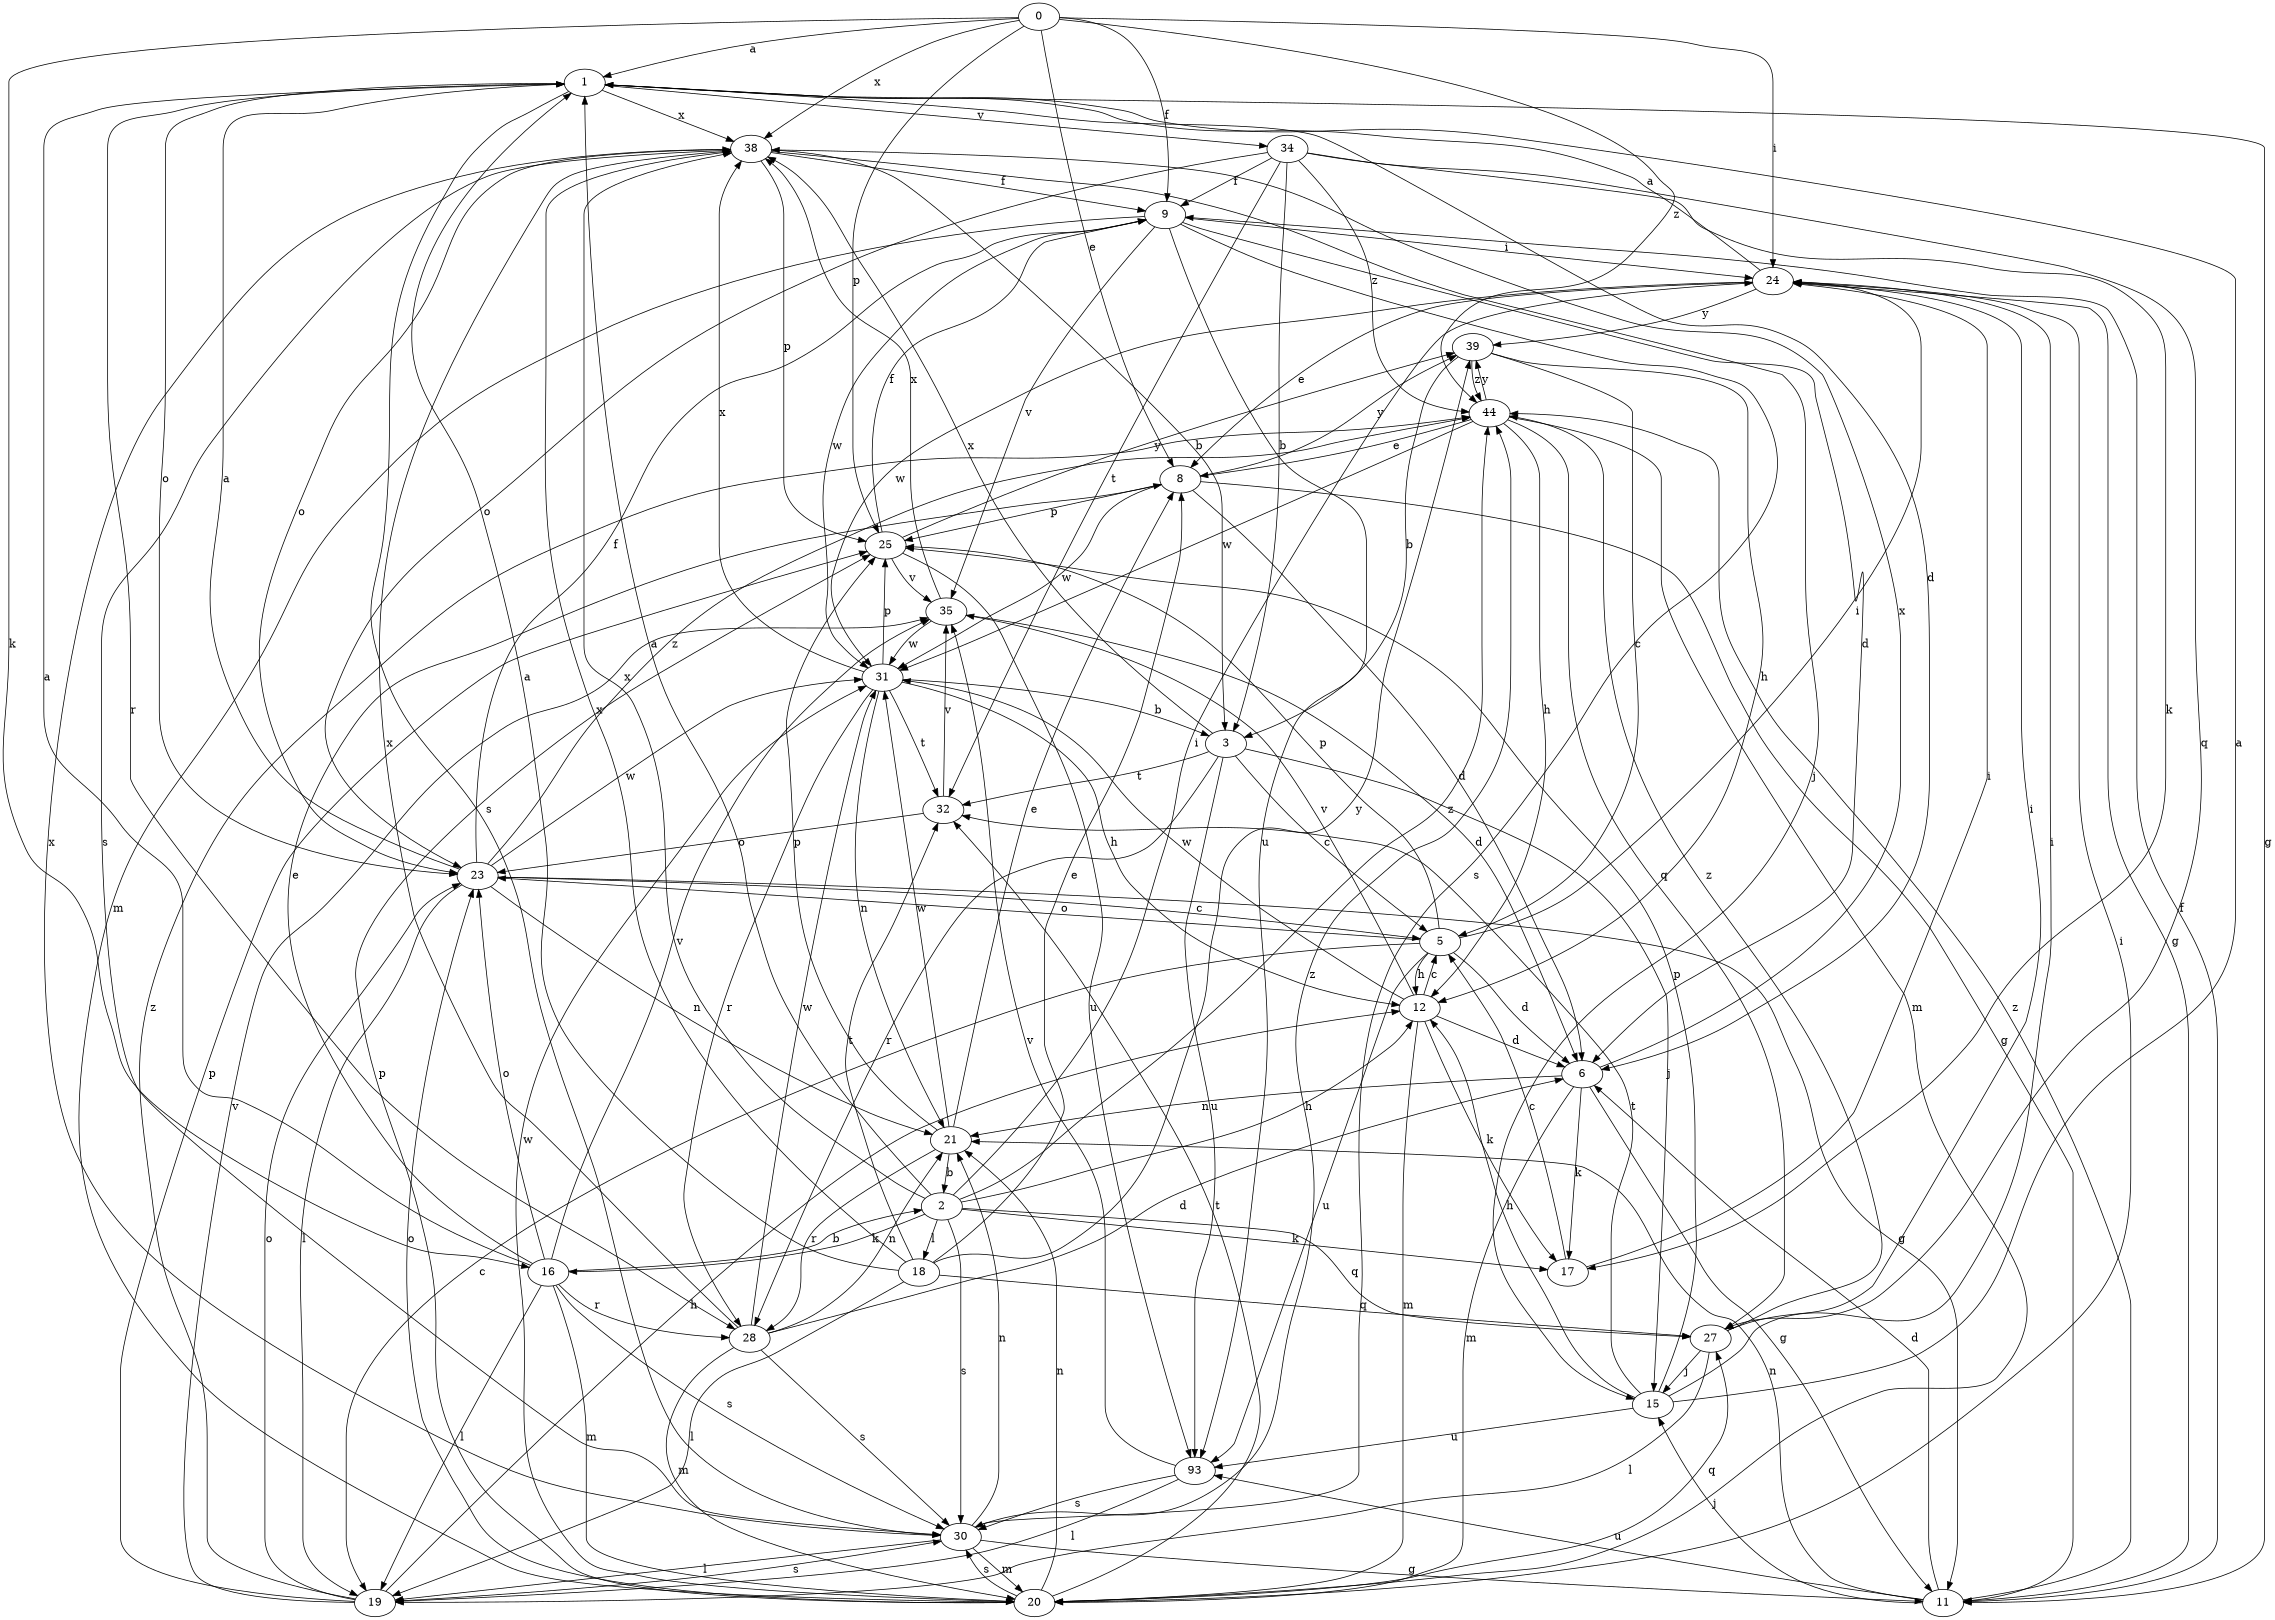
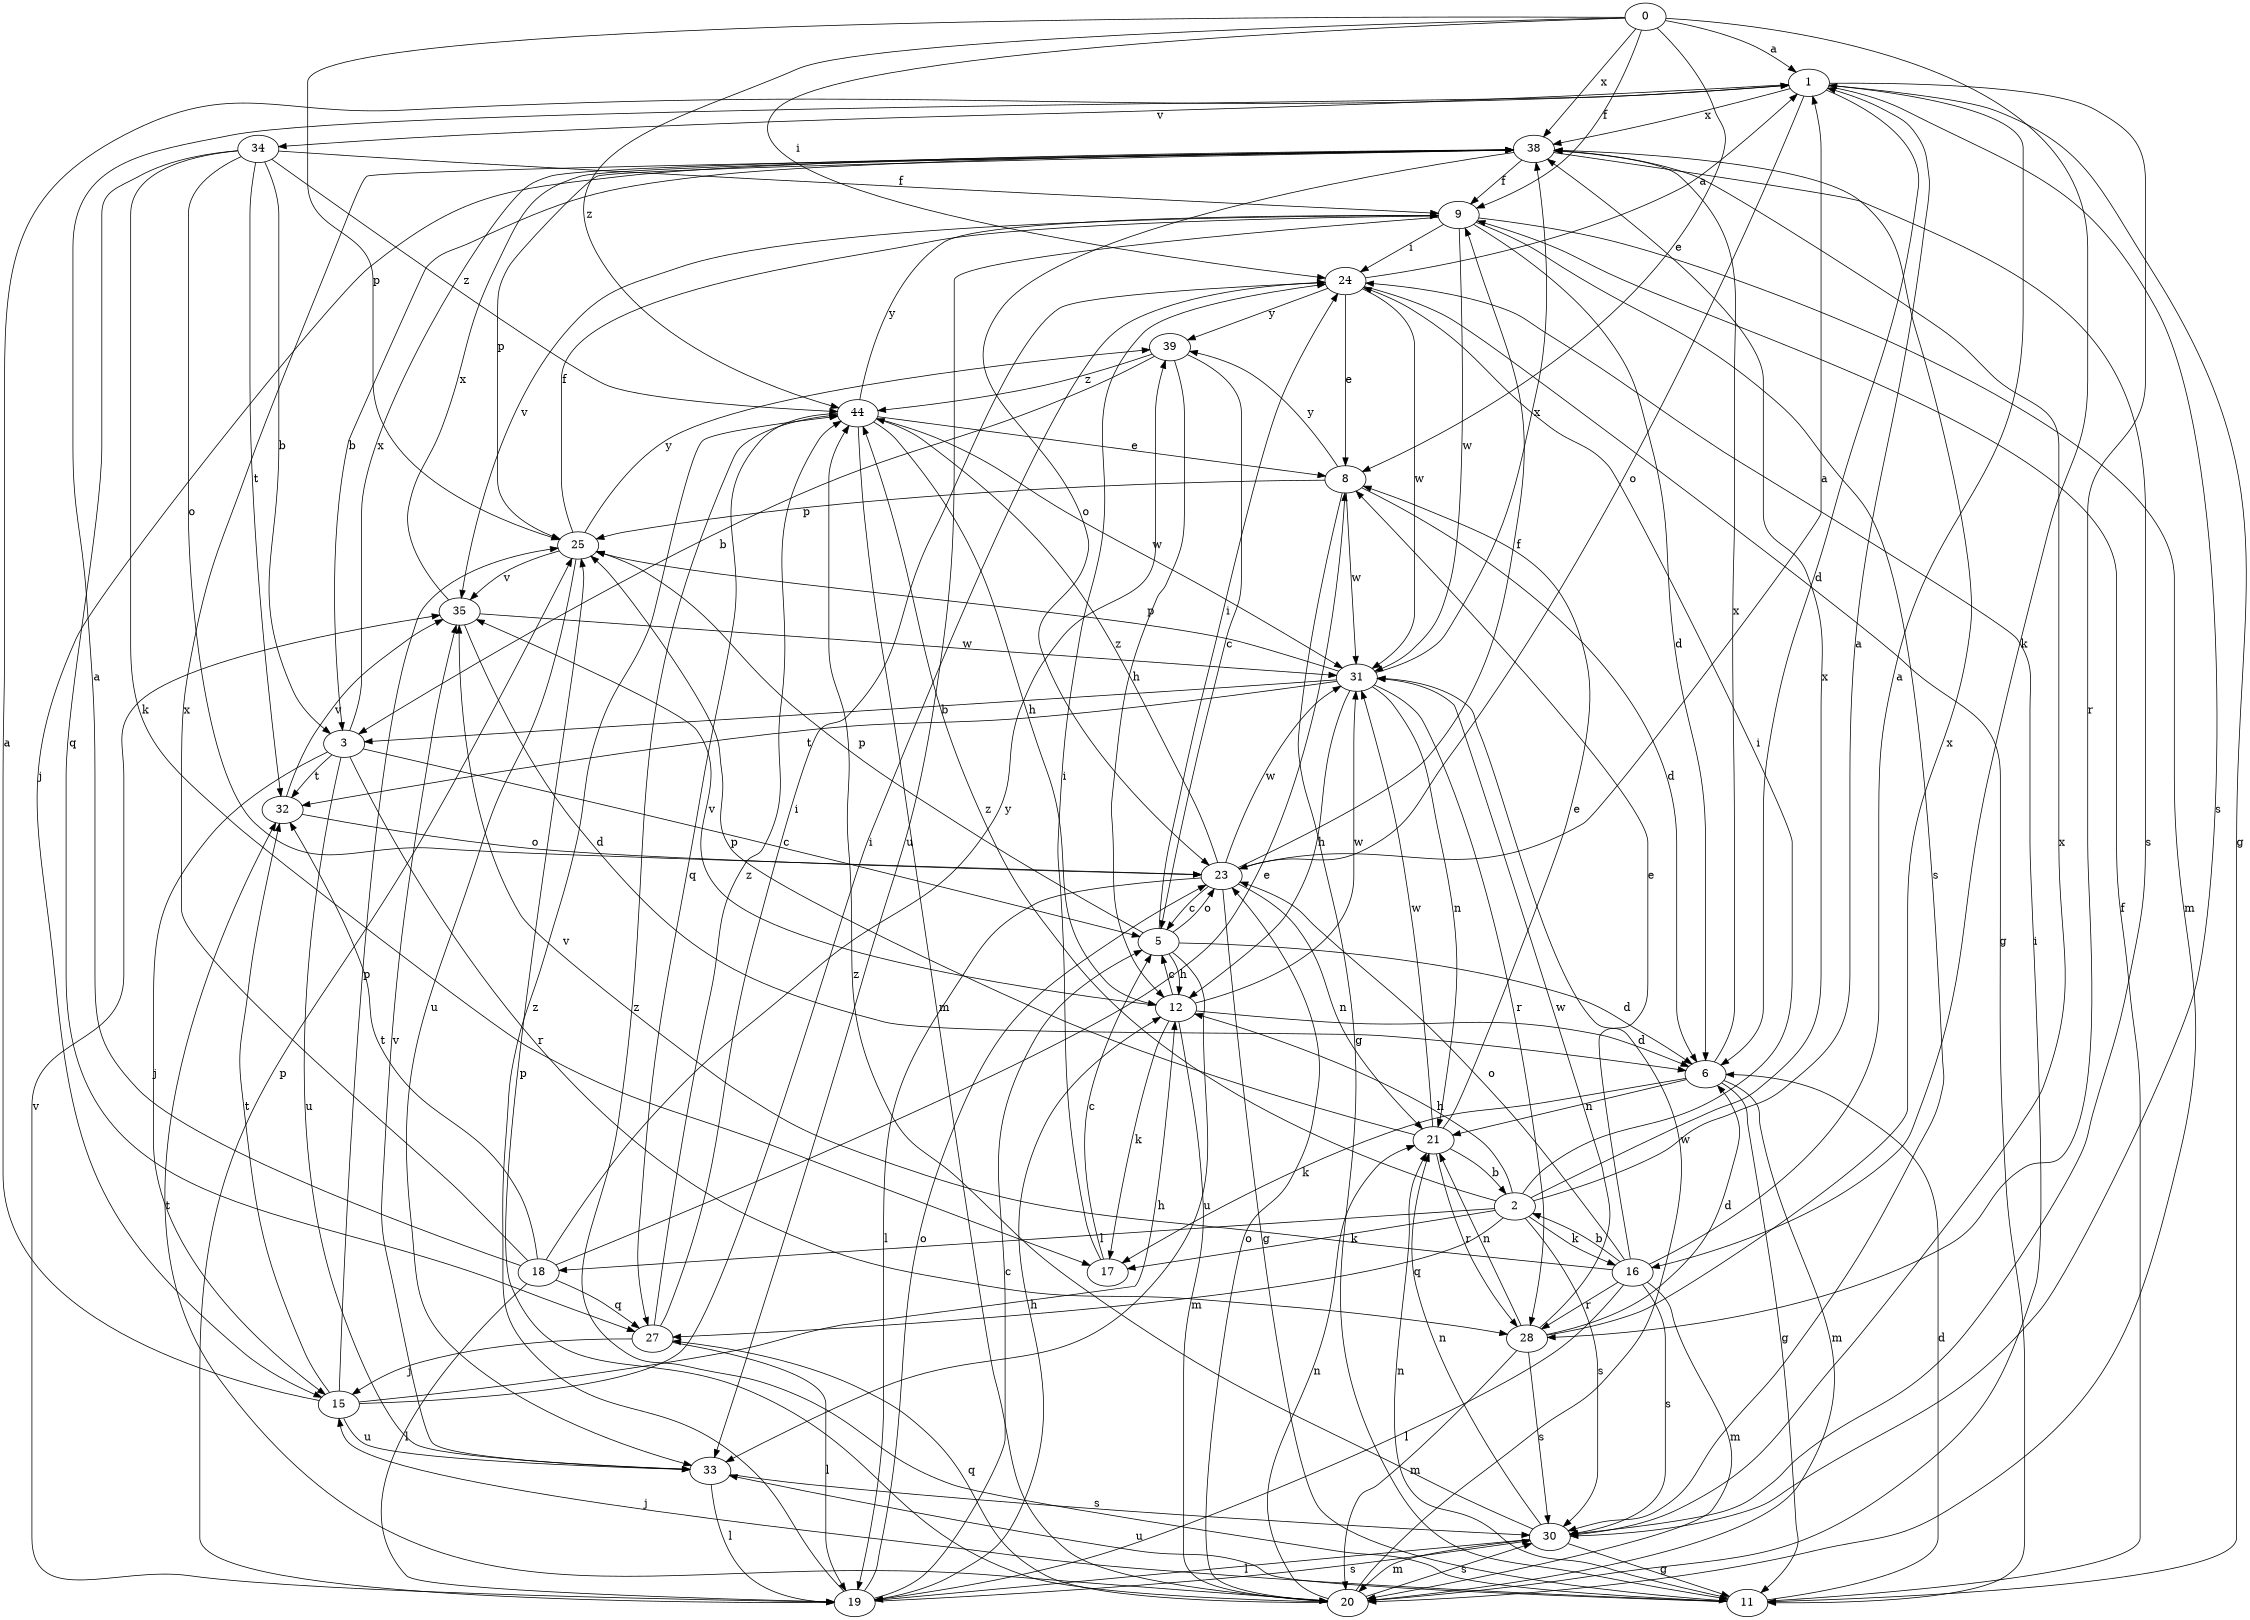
  strict digraph {
    0
    1
    8
    9
    n5 [label=24]
    16
    25
    38
    44
    6
    11
    23
    28
    30
    34
    n16 [label=31]
    39
-   33 [label=93]
+   33
    20
    35
    2
    19
    3
    15
    12
    27
    17
    21
    5
    32
    18
    0 -> 1 [label=a]
    0 -> 8 [label=e]
    0 -> 9 [label=f]
    0 -> n5 [label=i]
    0 -> 16 [label=k]
    0 -> 25 [label=p]
    0 -> 38 [label=x]
    0 -> 44 [label=z]
    1 -> 38 [label=x]
    1 -> 6 [label=d]
    1 -> 11 [label=g]
    1 -> 23 [label=o]
    1 -> 28 [label=r]
    1 -> 30 [label=s]
    1 -> 34 [label=v]
    8 -> 25 [label=p]
    8 -> 6 [label=d]
    8 -> 11 [label=g]
    8 -> n16 [label=w]
    8 -> 39 [label=y]
    9 -> n5 [label=i]
    9 -> 6 [label=d]
    9 -> 30 [label=s]
    9 -> n16 [label=w]
    9 -> 33 [label=u]
    9 -> 20 [label=m]
    9 -> 35 [label=v]
    n5 -> 1 [label=a]
    n5 -> 8 [label=e]
    n5 -> 11 [label=g]
    n5 -> n16 [label=w]
    n5 -> 39 [label=y]
    16 -> 1 [label=a]
    16 -> 8 [label=e]
    16 -> 23 [label=o]
    16 -> 28 [label=r]
    16 -> 30 [label=s]
    16 -> 20 [label=m]
    16 -> 35 [label=v]
    16 -> 2 [label=b]
    16 -> 19 [label=l]
    25 -> 9 [label=f]
    25 -> 39 [label=y]
    25 -> 33 [label=u]
    25 -> 35 [label=v]
    38 -> 9 [label=f]
    38 -> 25 [label=p]
    38 -> 23 [label=o]
    38 -> 30 [label=s]
    38 -> 3 [label=b]
    38 -> 15 [label=j]
    44 -> 8 [label=e]
    44 -> n16 [label=w]
-   44 -> 39 [label=y]
+   44 -> 9 [label=y]
    44 -> 20 [label=m]
    44 -> 12 [label=h]
    44 -> 27 [label=q]
    6 -> 38 [label=x]
    6 -> 11 [label=g]
    6 -> 20 [label=m]
    6 -> 17 [label=k]
    6 -> 21 [label=n]
    11 -> 9 [label=f]
    11 -> 44 [label=z]
    11 -> 6 [label=d]
    11 -> 33 [label=u]
    11 -> 15 [label=j]
    11 -> 21 [label=n]
    23 -> 1 [label=a]
    23 -> 9 [label=f]
    23 -> 44 [label=z]
    23 -> 11 [label=g]
    23 -> n16 [label=w]
    23 -> 19 [label=l]
    23 -> 21 [label=n]
    23 -> 5 [label=c]
    28 -> 38 [label=x]
    28 -> 6 [label=d]
    28 -> 30 [label=s]
    28 -> n16 [label=w]
    28 -> 20 [label=m]
    28 -> 21 [label=n]
    30 -> 38 [label=x]
    30 -> 44 [label=z]
    30 -> 11 [label=g]
    30 -> 20 [label=m]
    30 -> 19 [label=l]
    30 -> 21 [label=n]
    34 -> 9 [label=f]
    34 -> 44 [label=z]
    34 -> 23 [label=o]
    34 -> 3 [label=b]
    34 -> 27 [label=q]
    34 -> 17 [label=k]
    34 -> 32 [label=t]
    n16 -> 25 [label=p]
    n16 -> 38 [label=x]
    n16 -> 28 [label=r]
    n16 -> 3 [label=b]
    n16 -> 12 [label=h]
    n16 -> 21 [label=n]
    n16 -> 32 [label=t]
    39 -> 44 [label=z]
    39 -> 3 [label=b]
    39 -> 12 [label=h]
    39 -> 5 [label=c]
    33 -> 30 [label=s]
    33 -> 35 [label=v]
    33 -> 19 [label=l]
    20 -> n5 [label=i]
    20 -> 25 [label=p]
    20 -> 23 [label=o]
    20 -> 30 [label=s]
    20 -> n16 [label=w]
    20 -> 27 [label=q]
    20 -> 21 [label=n]
    20 -> 32 [label=t]
    35 -> 38 [label=x]
    35 -> 6 [label=d]
    35 -> n16 [label=w]
    2 -> 1 [label=a]
    2 -> n5 [label=i]
    2 -> 16 [label=k]
    2 -> 38 [label=x]
    2 -> 44 [label=z]
    2 -> 30 [label=s]
    2 -> 12 [label=h]
    2 -> 27 [label=q]
    2 -> 17 [label=k]
    2 -> 18 [label=l]
    19 -> 25 [label=p]
    19 -> 44 [label=z]
    19 -> 23 [label=o]
    19 -> 30 [label=s]
    19 -> 35 [label=v]
    19 -> 12 [label=h]
-   5 -> 19 [label=c]
+   19 -> 5 [label=c]
    3 -> 38 [label=x]
    3 -> 28 [label=r]
    3 -> 33 [label=u]
    3 -> 15 [label=j]
    3 -> 5 [label=c]
    3 -> 32 [label=t]
    15 -> 1 [label=a]
    15 -> n5 [label=i]
    15 -> 25 [label=p]
    15 -> 33 [label=u]
    15 -> 12 [label=h]
    15 -> 32 [label=t]
    12 -> 6 [label=d]
    12 -> n16 [label=w]
    12 -> 20 [label=m]
    12 -> 35 [label=v]
    12 -> 17 [label=k]
    12 -> 5 [label=c]
    27 -> n5 [label=i]
    27 -> 44 [label=z]
    27 -> 19 [label=l]
    27 -> 15 [label=j]
    17 -> n5 [label=i]
    17 -> 5 [label=c]
    21 -> 8 [label=e]
    21 -> 25 [label=p]
    21 -> 28 [label=r]
    21 -> n16 [label=w]
    21 -> 2 [label=b]
    5 -> n5 [label=i]
    5 -> 25 [label=p]
    5 -> 6 [label=d]
    5 -> 23 [label=o]
    5 -> 33 [label=u]
    5 -> 12 [label=h]
    32 -> 23 [label=o]
    32 -> 35 [label=v]
    18 -> 1 [label=a]
    18 -> 8 [label=e]
    18 -> 38 [label=x]
    18 -> 39 [label=y]
    18 -> 19 [label=l]
    18 -> 27 [label=q]
    18 -> 32 [label=t]
  }
